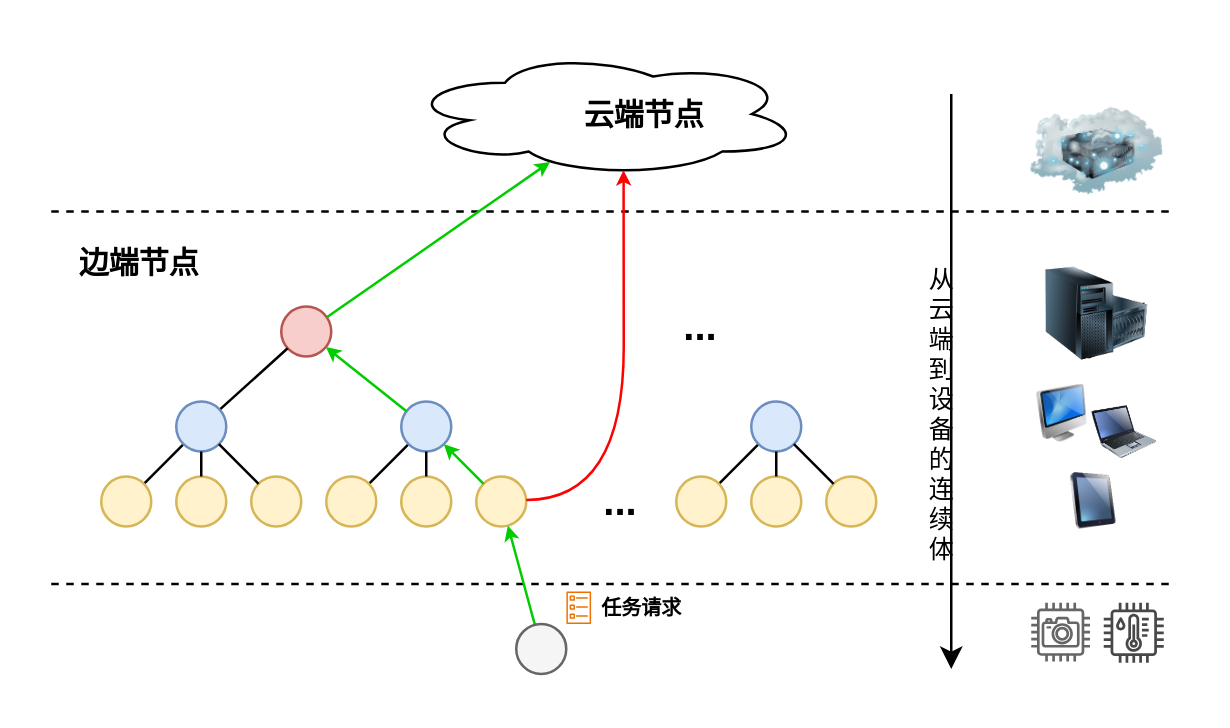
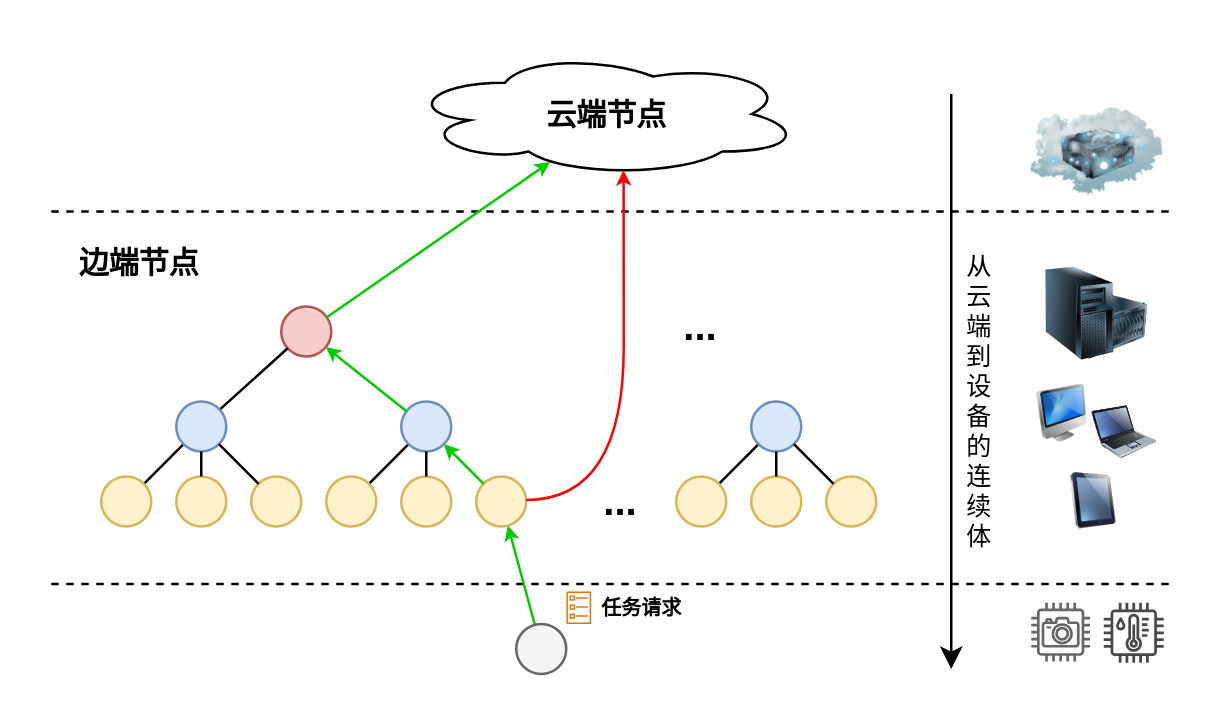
  <mxCell id="0" />
  <mxCell id="1" parent="0" />
  <mxCell id="2" value="" style="endArrow=none;html=1;rounded=0;dashed=1;" parent="1" edge="1"><mxGeometry width="50" height="50" relative="1" as="geometry"><mxPoint x="20" y="233" as="sourcePoint" /><mxPoint x="470" y="233" as="targetPoint" /></mxGeometry></mxCell>
  <mxCell id="3" style="rounded=0;orthogonalLoop=1;jettySize=auto;html=1;endArrow=none;startFill=0;" parent="1" source="4" target="7" edge="1"><mxGeometry relative="1" as="geometry" /></mxCell>
  <mxCell id="4" value="" style="ellipse;whiteSpace=wrap;html=1;aspect=fixed;fillColor=#fff2cc;strokeColor=#d6b656;" parent="1" vertex="1"><mxGeometry x="130" y="190" width="20" height="20" as="geometry" /></mxCell>
  <mxCell id="5" value="" style="ellipse;whiteSpace=wrap;html=1;aspect=fixed;fillColor=#fff2cc;strokeColor=#d6b656;" parent="1" vertex="1"><mxGeometry x="160" y="190" width="20" height="20" as="geometry" /></mxCell>
  <mxCell id="6" value="" style="ellipse;whiteSpace=wrap;html=1;aspect=fixed;fillColor=#fff2cc;strokeColor=#d6b656;" parent="1" vertex="1"><mxGeometry x="190" y="190" width="20" height="20" as="geometry" /></mxCell>
  <mxCell id="7" value="" style="ellipse;whiteSpace=wrap;html=1;aspect=fixed;fillColor=#dae8fc;strokeColor=#6c8ebf;" parent="1" vertex="1"><mxGeometry x="160" y="160" width="20" height="20" as="geometry" /></mxCell>
  <mxCell id="8" style="rounded=0;orthogonalLoop=1;jettySize=auto;html=1;endArrow=none;startFill=0;entryX=0.5;entryY=1;entryDx=0;entryDy=0;" parent="1" source="5" target="7" edge="1"><mxGeometry relative="1" as="geometry"><mxPoint x="138" y="235" as="sourcePoint" /><mxPoint x="172" y="195" as="targetPoint" /></mxGeometry></mxCell>
  <mxCell id="9" style="rounded=0;orthogonalLoop=1;jettySize=auto;html=1;endArrow=classic;startFill=0;startArrow=none;endFill=1;endSize=3;strokeColor=#00CC00;" parent="1" source="6" target="7" edge="1"><mxGeometry relative="1" as="geometry"><mxPoint x="185" y="230" as="sourcePoint" /><mxPoint x="185" y="200" as="targetPoint" /></mxGeometry></mxCell>
  <mxCell id="10" value="" style="ellipse;whiteSpace=wrap;html=1;aspect=fixed;fillColor=#f8cecc;strokeColor=#b85450;" parent="1" vertex="1"><mxGeometry x="112" y="122" width="20" height="20" as="geometry" /></mxCell>
  <mxCell id="11" value="&lt;font style=&quot;font-size: 16px;&quot;&gt;&lt;b&gt;...&lt;/b&gt;&lt;/font&gt;" style="text;html=1;align=center;verticalAlign=middle;whiteSpace=wrap;rounded=0;" parent="1" vertex="1"><mxGeometry x="250" y="115" width="60" height="30" as="geometry" /></mxCell>
  <mxCell id="12" style="rounded=0;orthogonalLoop=1;jettySize=auto;html=1;endArrow=none;startFill=0;" parent="1" source="22" target="10" edge="1"><mxGeometry relative="1" as="geometry"><mxPoint x="104.142" y="115.858" as="sourcePoint" /><mxPoint x="87" y="155" as="targetPoint" /></mxGeometry></mxCell>
  <mxCell id="13" value="" style="endArrow=none;html=1;rounded=0;dashed=1;" parent="1" edge="1"><mxGeometry width="50" height="50" relative="1" as="geometry"><mxPoint x="20" y="84" as="sourcePoint" /><mxPoint x="470" y="84" as="targetPoint" /></mxGeometry></mxCell>
  <mxCell id="14" value="" style="ellipse;shape=cloud;whiteSpace=wrap;html=1;" parent="1" vertex="1"><mxGeometry x="162" y="20" width="158" height="50" as="geometry" /></mxCell>
  <mxCell id="15" style="rounded=0;orthogonalLoop=1;jettySize=auto;html=1;endArrow=classic;startFill=0;endSize=3;endFill=1;strokeColor=#00CC00;entryX=0.364;entryY=0.884;entryDx=0;entryDy=0;entryPerimeter=0;" parent="1" source="10" target="14" edge="1"><mxGeometry relative="1" as="geometry"><mxPoint x="113" y="125" as="sourcePoint" /><mxPoint x="147" y="85" as="targetPoint" /></mxGeometry></mxCell>
  <mxCell id="16" value="&lt;font style=&quot;font-size: 16px;&quot;&gt;&lt;b&gt;...&lt;/b&gt;&lt;/font&gt;" style="text;html=1;align=center;verticalAlign=middle;whiteSpace=wrap;rounded=0;" parent="1" vertex="1"><mxGeometry x="218" y="185" width="60" height="30" as="geometry" /></mxCell>
  <mxCell id="17" value="" style="endArrow=classic;html=1;rounded=0;entryX=0.55;entryY=0.95;entryDx=0;entryDy=0;entryPerimeter=0;exitX=1;exitY=0;exitDx=0;exitDy=0;edgeStyle=orthogonalEdgeStyle;curved=1;strokeColor=#FF0000;endSize=3;" parent="1" target="14" edge="1"><mxGeometry width="50" height="50" relative="1" as="geometry"><mxPoint x="210.002" y="199.358" as="sourcePoint" /><mxPoint x="294.36" y="10" as="targetPoint" /><Array as="points"><mxPoint x="249" y="199" /><mxPoint x="249" y="77" /></Array></mxGeometry></mxCell>
  <mxCell id="18" style="rounded=0;orthogonalLoop=1;jettySize=auto;html=1;endArrow=none;startFill=0;" parent="1" source="19" target="22" edge="1"><mxGeometry relative="1" as="geometry" /></mxCell>
  <mxCell id="19" value="" style="ellipse;whiteSpace=wrap;html=1;aspect=fixed;fillColor=#fff2cc;strokeColor=#d6b656;" parent="1" vertex="1"><mxGeometry x="40" y="190" width="20" height="20" as="geometry" /></mxCell>
  <mxCell id="20" value="" style="ellipse;whiteSpace=wrap;html=1;aspect=fixed;fillColor=#fff2cc;strokeColor=#d6b656;" parent="1" vertex="1"><mxGeometry x="70" y="190" width="20" height="20" as="geometry" /></mxCell>
  <mxCell id="21" value="" style="ellipse;whiteSpace=wrap;html=1;aspect=fixed;fillColor=#fff2cc;strokeColor=#d6b656;" parent="1" vertex="1"><mxGeometry x="100" y="190" width="20" height="20" as="geometry" /></mxCell>
  <mxCell id="22" value="" style="ellipse;whiteSpace=wrap;html=1;aspect=fixed;fillColor=#dae8fc;strokeColor=#6c8ebf;" parent="1" vertex="1"><mxGeometry x="70" y="160" width="20" height="20" as="geometry" /></mxCell>
  <mxCell id="23" style="rounded=0;orthogonalLoop=1;jettySize=auto;html=1;endArrow=none;startFill=0;entryX=0.5;entryY=1;entryDx=0;entryDy=0;" parent="1" source="20" target="22" edge="1"><mxGeometry relative="1" as="geometry"><mxPoint x="48" y="235" as="sourcePoint" /><mxPoint x="82" y="195" as="targetPoint" /></mxGeometry></mxCell>
  <mxCell id="24" style="rounded=0;orthogonalLoop=1;jettySize=auto;html=1;endArrow=none;startFill=0;" parent="1" source="21" target="22" edge="1"><mxGeometry relative="1" as="geometry"><mxPoint x="95" y="230" as="sourcePoint" /><mxPoint x="95" y="200" as="targetPoint" /></mxGeometry></mxCell>
  <mxCell id="25" style="rounded=0;orthogonalLoop=1;jettySize=auto;html=1;endArrow=classic;startFill=0;strokeColor=#00CC00;endFill=1;endSize=3;" parent="1" source="7" target="10" edge="1"><mxGeometry relative="1" as="geometry"><mxPoint x="97" y="173" as="sourcePoint" /><mxPoint x="127" y="147" as="targetPoint" /></mxGeometry></mxCell>
  <mxCell id="26" style="rounded=0;orthogonalLoop=1;jettySize=auto;html=1;endArrow=none;startFill=0;" parent="1" source="27" target="30" edge="1"><mxGeometry relative="1" as="geometry" /></mxCell>
  <mxCell id="27" value="" style="ellipse;whiteSpace=wrap;html=1;aspect=fixed;fillColor=#fff2cc;strokeColor=#d6b656;" parent="1" vertex="1"><mxGeometry x="270" y="190" width="20" height="20" as="geometry" /></mxCell>
  <mxCell id="28" value="" style="ellipse;whiteSpace=wrap;html=1;aspect=fixed;fillColor=#fff2cc;strokeColor=#d6b656;" parent="1" vertex="1"><mxGeometry x="300" y="190" width="20" height="20" as="geometry" /></mxCell>
  <mxCell id="29" value="" style="ellipse;whiteSpace=wrap;html=1;aspect=fixed;fillColor=#fff2cc;strokeColor=#d6b656;" parent="1" vertex="1"><mxGeometry x="330" y="190" width="20" height="20" as="geometry" /></mxCell>
  <mxCell id="30" value="" style="ellipse;whiteSpace=wrap;html=1;aspect=fixed;fillColor=#dae8fc;strokeColor=#6c8ebf;" parent="1" vertex="1"><mxGeometry x="300" y="160" width="20" height="20" as="geometry" /></mxCell>
  <mxCell id="31" style="rounded=0;orthogonalLoop=1;jettySize=auto;html=1;endArrow=none;startFill=0;entryX=0.5;entryY=1;entryDx=0;entryDy=0;" parent="1" source="28" target="30" edge="1"><mxGeometry relative="1" as="geometry"><mxPoint x="278" y="235" as="sourcePoint" /><mxPoint x="312" y="195" as="targetPoint" /></mxGeometry></mxCell>
  <mxCell id="32" style="rounded=0;orthogonalLoop=1;jettySize=auto;html=1;endArrow=none;startFill=0;" parent="1" source="29" target="30" edge="1"><mxGeometry relative="1" as="geometry"><mxPoint x="325" y="230" as="sourcePoint" /><mxPoint x="325" y="200" as="targetPoint" /></mxGeometry></mxCell>
  <mxCell id="33" style="rounded=0;orthogonalLoop=1;jettySize=auto;html=1;endSize=3;strokeColor=#00CC00;" parent="1" source="34" target="6" edge="1"><mxGeometry relative="1" as="geometry" /></mxCell>
  <mxCell id="34" value="" style="ellipse;whiteSpace=wrap;html=1;aspect=fixed;fillColor=#f5f5f5;strokeColor=#666666;fontColor=#333333;" parent="1" vertex="1"><mxGeometry x="206" y="248.97" width="20" height="20" as="geometry" /></mxCell>
  <mxCell id="35" value="" style="sketch=0;outlineConnect=0;fontColor=#232F3E;gradientColor=none;fillColor=#ED7100;strokeColor=none;dashed=0;verticalLabelPosition=bottom;verticalAlign=top;align=center;html=1;fontSize=12;fontStyle=0;aspect=fixed;pointerEvents=1;shape=mxgraph.aws4.ecs_task;" parent="1" vertex="1"><mxGeometry x="226" y="236" width="10" height="12.97" as="geometry" /></mxCell>
  <mxCell id="36" value="&lt;font style=&quot;font-size: 8px;&quot;&gt;&lt;b&gt;任务请求&lt;/b&gt;&lt;/font&gt;" style="text;html=1;align=center;verticalAlign=middle;resizable=0;points=[];autosize=1;strokeColor=none;fillColor=none;" parent="1" vertex="1"><mxGeometry x="226" y="227.48" width="60" height="30" as="geometry" /></mxCell>
- <mxCell id="37" value="&lt;b&gt;云端节点&lt;/b&gt;" style="text;html=1;align=center;verticalAlign=middle;resizable=0;points=[];autosize=1;strokeColor=none;fillColor=none;" parent="1" vertex="1"><mxGeometry x="222" y="31" width="70" height="30" as="geometry" /></mxCell>
+ <mxCell id="37" value="&lt;b&gt;云端节点&lt;/b&gt;" style="text;html=1;align=center;verticalAlign=middle;resizable=0;points=[];autosize=1;strokeColor=none;fillColor=none;" parent="1" vertex="1"><mxGeometry x="207" y="31" width="70" height="30" as="geometry" /></mxCell>
  <mxCell id="38" value="" style="endArrow=classic;html=1;rounded=0;" parent="1" edge="1"><mxGeometry width="50" height="50" relative="1" as="geometry"><mxPoint x="380" y="37" as="sourcePoint" /><mxPoint x="380" y="267" as="targetPoint" /></mxGeometry></mxCell>
- <mxCell id="39" value="&lt;div style=&quot;line-height: 100%;&quot;&gt;&lt;font style=&quot;font-size: 10px; line-height: 100%;&quot;&gt;从&lt;/font&gt;&lt;div&gt;&lt;font style=&quot;font-size: 10px; line-height: 100%;&quot;&gt;云&lt;/font&gt;&lt;/div&gt;&lt;div&gt;&lt;font style=&quot;font-size: 10px; line-height: 100%;&quot;&gt;端&lt;/font&gt;&lt;/div&gt;&lt;div&gt;&lt;font style=&quot;font-size: 10px; line-height: 100%;&quot;&gt;到&lt;/font&gt;&lt;/div&gt;&lt;div&gt;&lt;font style=&quot;font-size: 10px; line-height: 100%;&quot;&gt;设&lt;/font&gt;&lt;/div&gt;&lt;div&gt;&lt;font style=&quot;font-size: 10px; line-height: 100%;&quot;&gt;备&lt;/font&gt;&lt;/div&gt;&lt;div&gt;&lt;font style=&quot;font-size: 10px; line-height: 100%;&quot;&gt;的&lt;/font&gt;&lt;/div&gt;&lt;div&gt;&lt;font style=&quot;font-size: 10px; line-height: 100%;&quot;&gt;连&lt;/font&gt;&lt;/div&gt;&lt;div&gt;&lt;font style=&quot;font-size: 10px; line-height: 100%;&quot;&gt;续&lt;/font&gt;&lt;/div&gt;&lt;div&gt;&lt;font style=&quot;font-size: 10px; line-height: 100%;&quot;&gt;体&lt;/font&gt;&lt;/div&gt;&lt;/div&gt;" style="text;html=1;align=center;verticalAlign=middle;resizable=0;points=[];autosize=1;strokeColor=none;fillColor=none;" parent="1" vertex="1"><mxGeometry x="361" y="99.48" width="30" height="130" as="geometry" /></mxCell>
+ <mxCell id="39" value="&lt;div style=&quot;line-height: 100%;&quot;&gt;&lt;font style=&quot;font-size: 10px; line-height: 100%;&quot;&gt;从&lt;/font&gt;&lt;div&gt;&lt;font style=&quot;font-size: 10px; line-height: 100%;&quot;&gt;云&lt;/font&gt;&lt;/div&gt;&lt;div&gt;&lt;font style=&quot;font-size: 10px; line-height: 100%;&quot;&gt;端&lt;/font&gt;&lt;/div&gt;&lt;div&gt;&lt;font style=&quot;font-size: 10px; line-height: 100%;&quot;&gt;到&lt;/font&gt;&lt;/div&gt;&lt;div&gt;&lt;font style=&quot;font-size: 10px; line-height: 100%;&quot;&gt;设&lt;/font&gt;&lt;/div&gt;&lt;div&gt;&lt;font style=&quot;font-size: 10px; line-height: 100%;&quot;&gt;备&lt;/font&gt;&lt;/div&gt;&lt;div&gt;&lt;font style=&quot;font-size: 10px; line-height: 100%;&quot;&gt;的&lt;/font&gt;&lt;/div&gt;&lt;div&gt;&lt;font style=&quot;font-size: 10px; line-height: 100%;&quot;&gt;连&lt;/font&gt;&lt;/div&gt;&lt;div&gt;&lt;font style=&quot;font-size: 10px; line-height: 100%;&quot;&gt;续&lt;/font&gt;&lt;/div&gt;&lt;div&gt;&lt;font style=&quot;font-size: 10px; line-height: 100%;&quot;&gt;体&lt;/font&gt;&lt;/div&gt;&lt;/div&gt;" style="text;html=1;align=center;verticalAlign=middle;resizable=0;points=[];autosize=1;strokeColor=none;fillColor=none;" parent="1" vertex="1"><mxGeometry x="376" y="94.48" width="30" height="130" as="geometry" /></mxCell>
  <mxCell id="40" value="" style="image;html=1;image=img/lib/clip_art/networking/Cloud_Server_128x128.png" parent="1" vertex="1"><mxGeometry x="412.01" y="40" width="53.18" height="40.52" as="geometry" /></mxCell>
  <mxCell id="41" value="" style="image;html=1;image=img/lib/clip_art/computers/Server_128x128.png" parent="1" vertex="1"><mxGeometry x="418.97" y="115" width="40" height="30" as="geometry" /></mxCell>
  <mxCell id="42" value="" style="image;html=1;image=img/lib/clip_art/computers/Server_Tower_128x128.png" parent="1" vertex="1"><mxGeometry x="417.97" y="106" width="27.34" height="38.33" as="geometry" /></mxCell>
  <mxCell id="43" value="" style="image;html=1;image=img/lib/clip_art/computers/iMac_128x128.png" parent="1" vertex="1"><mxGeometry x="414.595" y="150" width="20" height="30" as="geometry" /></mxCell>
  <mxCell id="44" value="" style="image;html=1;image=img/lib/clip_art/computers/Laptop_128x128.png" parent="1" vertex="1"><mxGeometry x="436.595" y="160" width="26" height="25" as="geometry" /></mxCell>
  <mxCell id="45" value="" style="image;html=1;image=img/lib/clip_art/computers/iPad_128x128.png" parent="1" vertex="1"><mxGeometry x="428.215" y="185" width="18" height="30" as="geometry" /></mxCell>
  <mxCell id="46" value="" style="sketch=0;outlineConnect=0;fontColor=#232F3E;gradientColor=none;fillColor=#666666;strokeColor=none;dashed=0;verticalLabelPosition=bottom;verticalAlign=top;align=center;html=1;fontSize=12;fontStyle=0;aspect=fixed;pointerEvents=1;shape=mxgraph.aws4.camera;" parent="1" vertex="1"><mxGeometry x="412.005" y="240.5" width="23.5" height="23.5" as="geometry" /></mxCell>
  <mxCell id="47" value="" style="sketch=0;outlineConnect=0;fontColor=#232F3E;gradientColor=none;fillColor=#484847;strokeColor=none;dashed=0;verticalLabelPosition=bottom;verticalAlign=top;align=center;html=1;fontSize=12;fontStyle=0;aspect=fixed;pointerEvents=1;shape=mxgraph.aws4.iot_thing_temperature_humidity_sensor;" parent="1" vertex="1"><mxGeometry x="441.005" y="240.5" width="24" height="24" as="geometry" /></mxCell>
  <mxCell id="48" value="&lt;b&gt;边端节点&lt;/b&gt;" style="text;html=1;align=center;verticalAlign=middle;resizable=0;points=[];autosize=1;strokeColor=none;fillColor=none;" vertex="1" parent="1"><mxGeometry x="20" y="90" width="70" height="30" as="geometry" /></mxCell>
